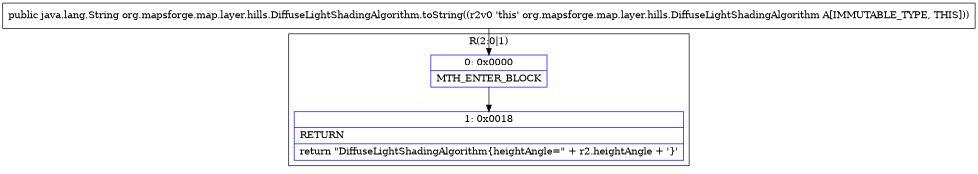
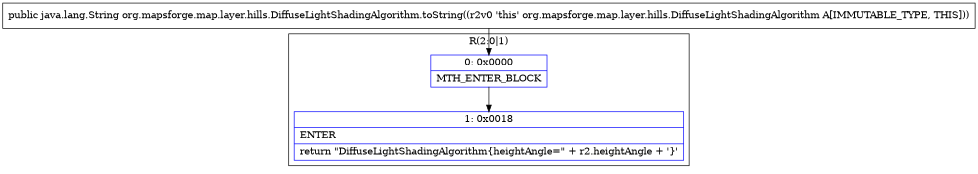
  digraph {
    node [color=blue shape=record]
    n1 [label="{0\:\ 0x0000|MTH_ENTER_BLOCK\l}"]
-   n2 [label="{1\:\ 0x0018|RETURN\l|return \"DiffuseLightShadingAlgorithm\{heightAngle=\" + r2.heightAngle + '\}'\l}"]
+   n2 [label="{1\:\ 0x0018|ENTER\l|return \"DiffuseLightShadingAlgorithm\{heightAngle=\" + r2.heightAngle + '\}'\l}"]
    n3 [label="{public java.lang.String org.mapsforge.map.layer.hills.DiffuseLightShadingAlgorithm.toString((r2v0 'this' org.mapsforge.map.layer.hills.DiffuseLightShadingAlgorithm A[IMMUTABLE_TYPE, THIS])) }" color=""]
    subgraph cluster_1 {
      label="R(2:0|1)"
      n1
      n2
    }
    n1 -> n2
    n3 -> n1
  }
